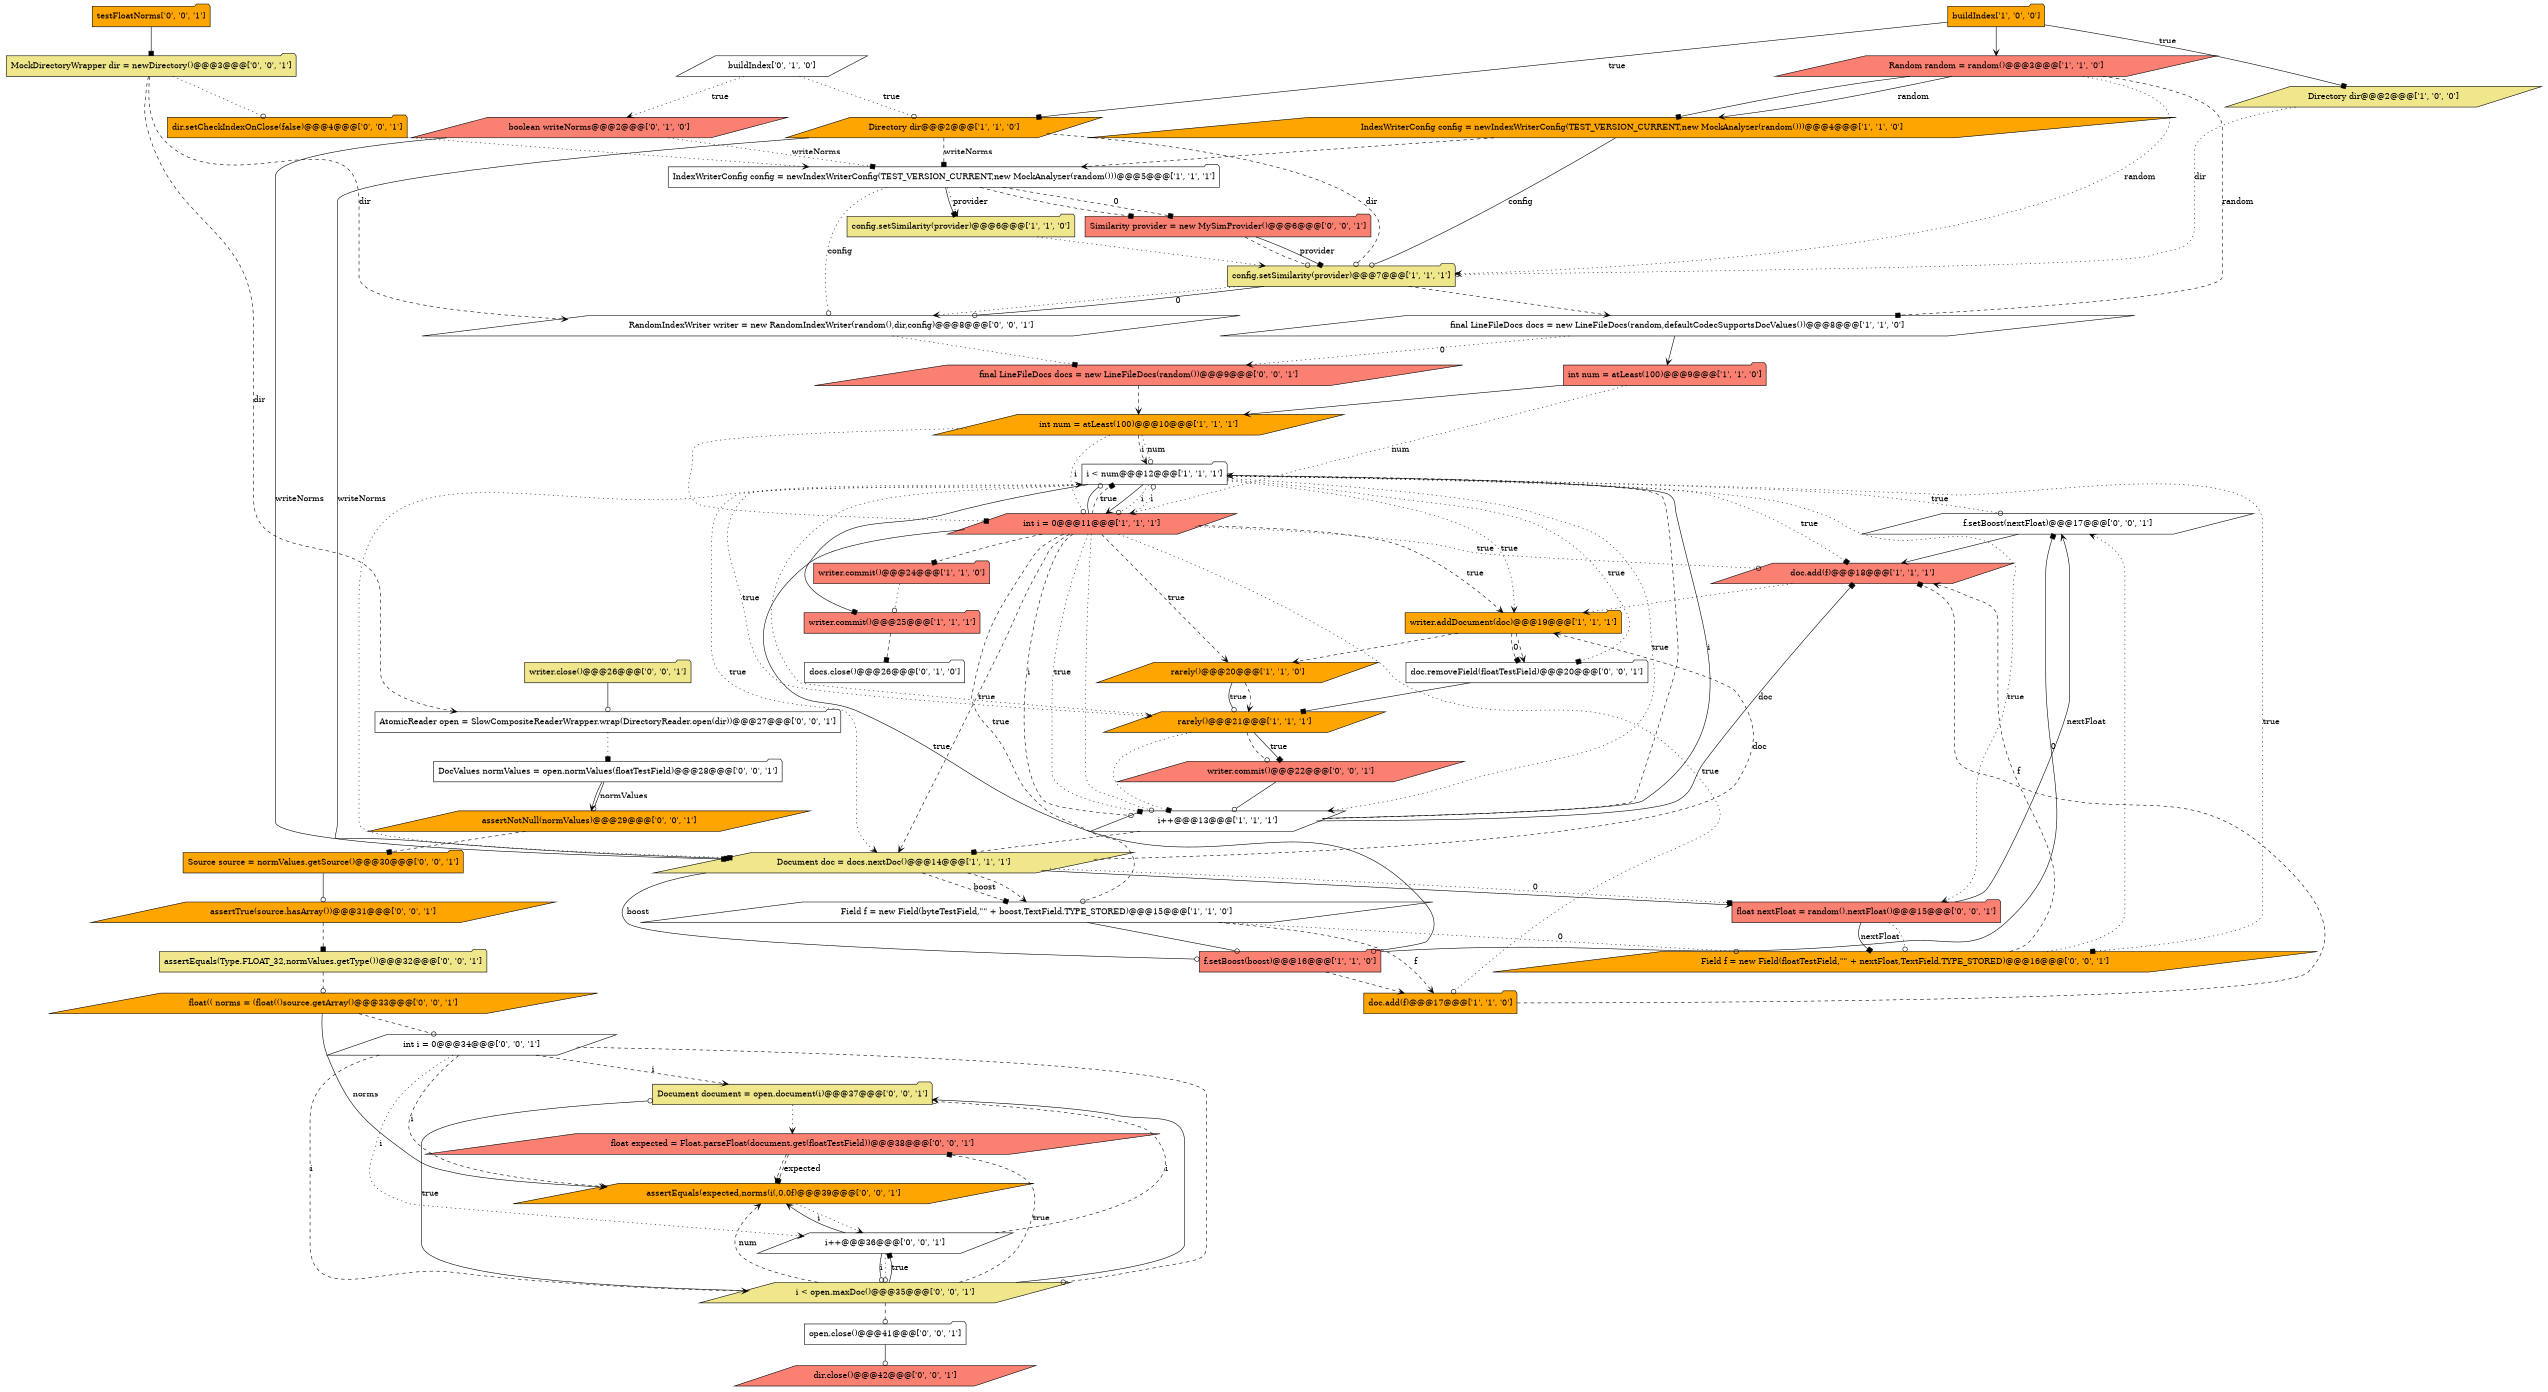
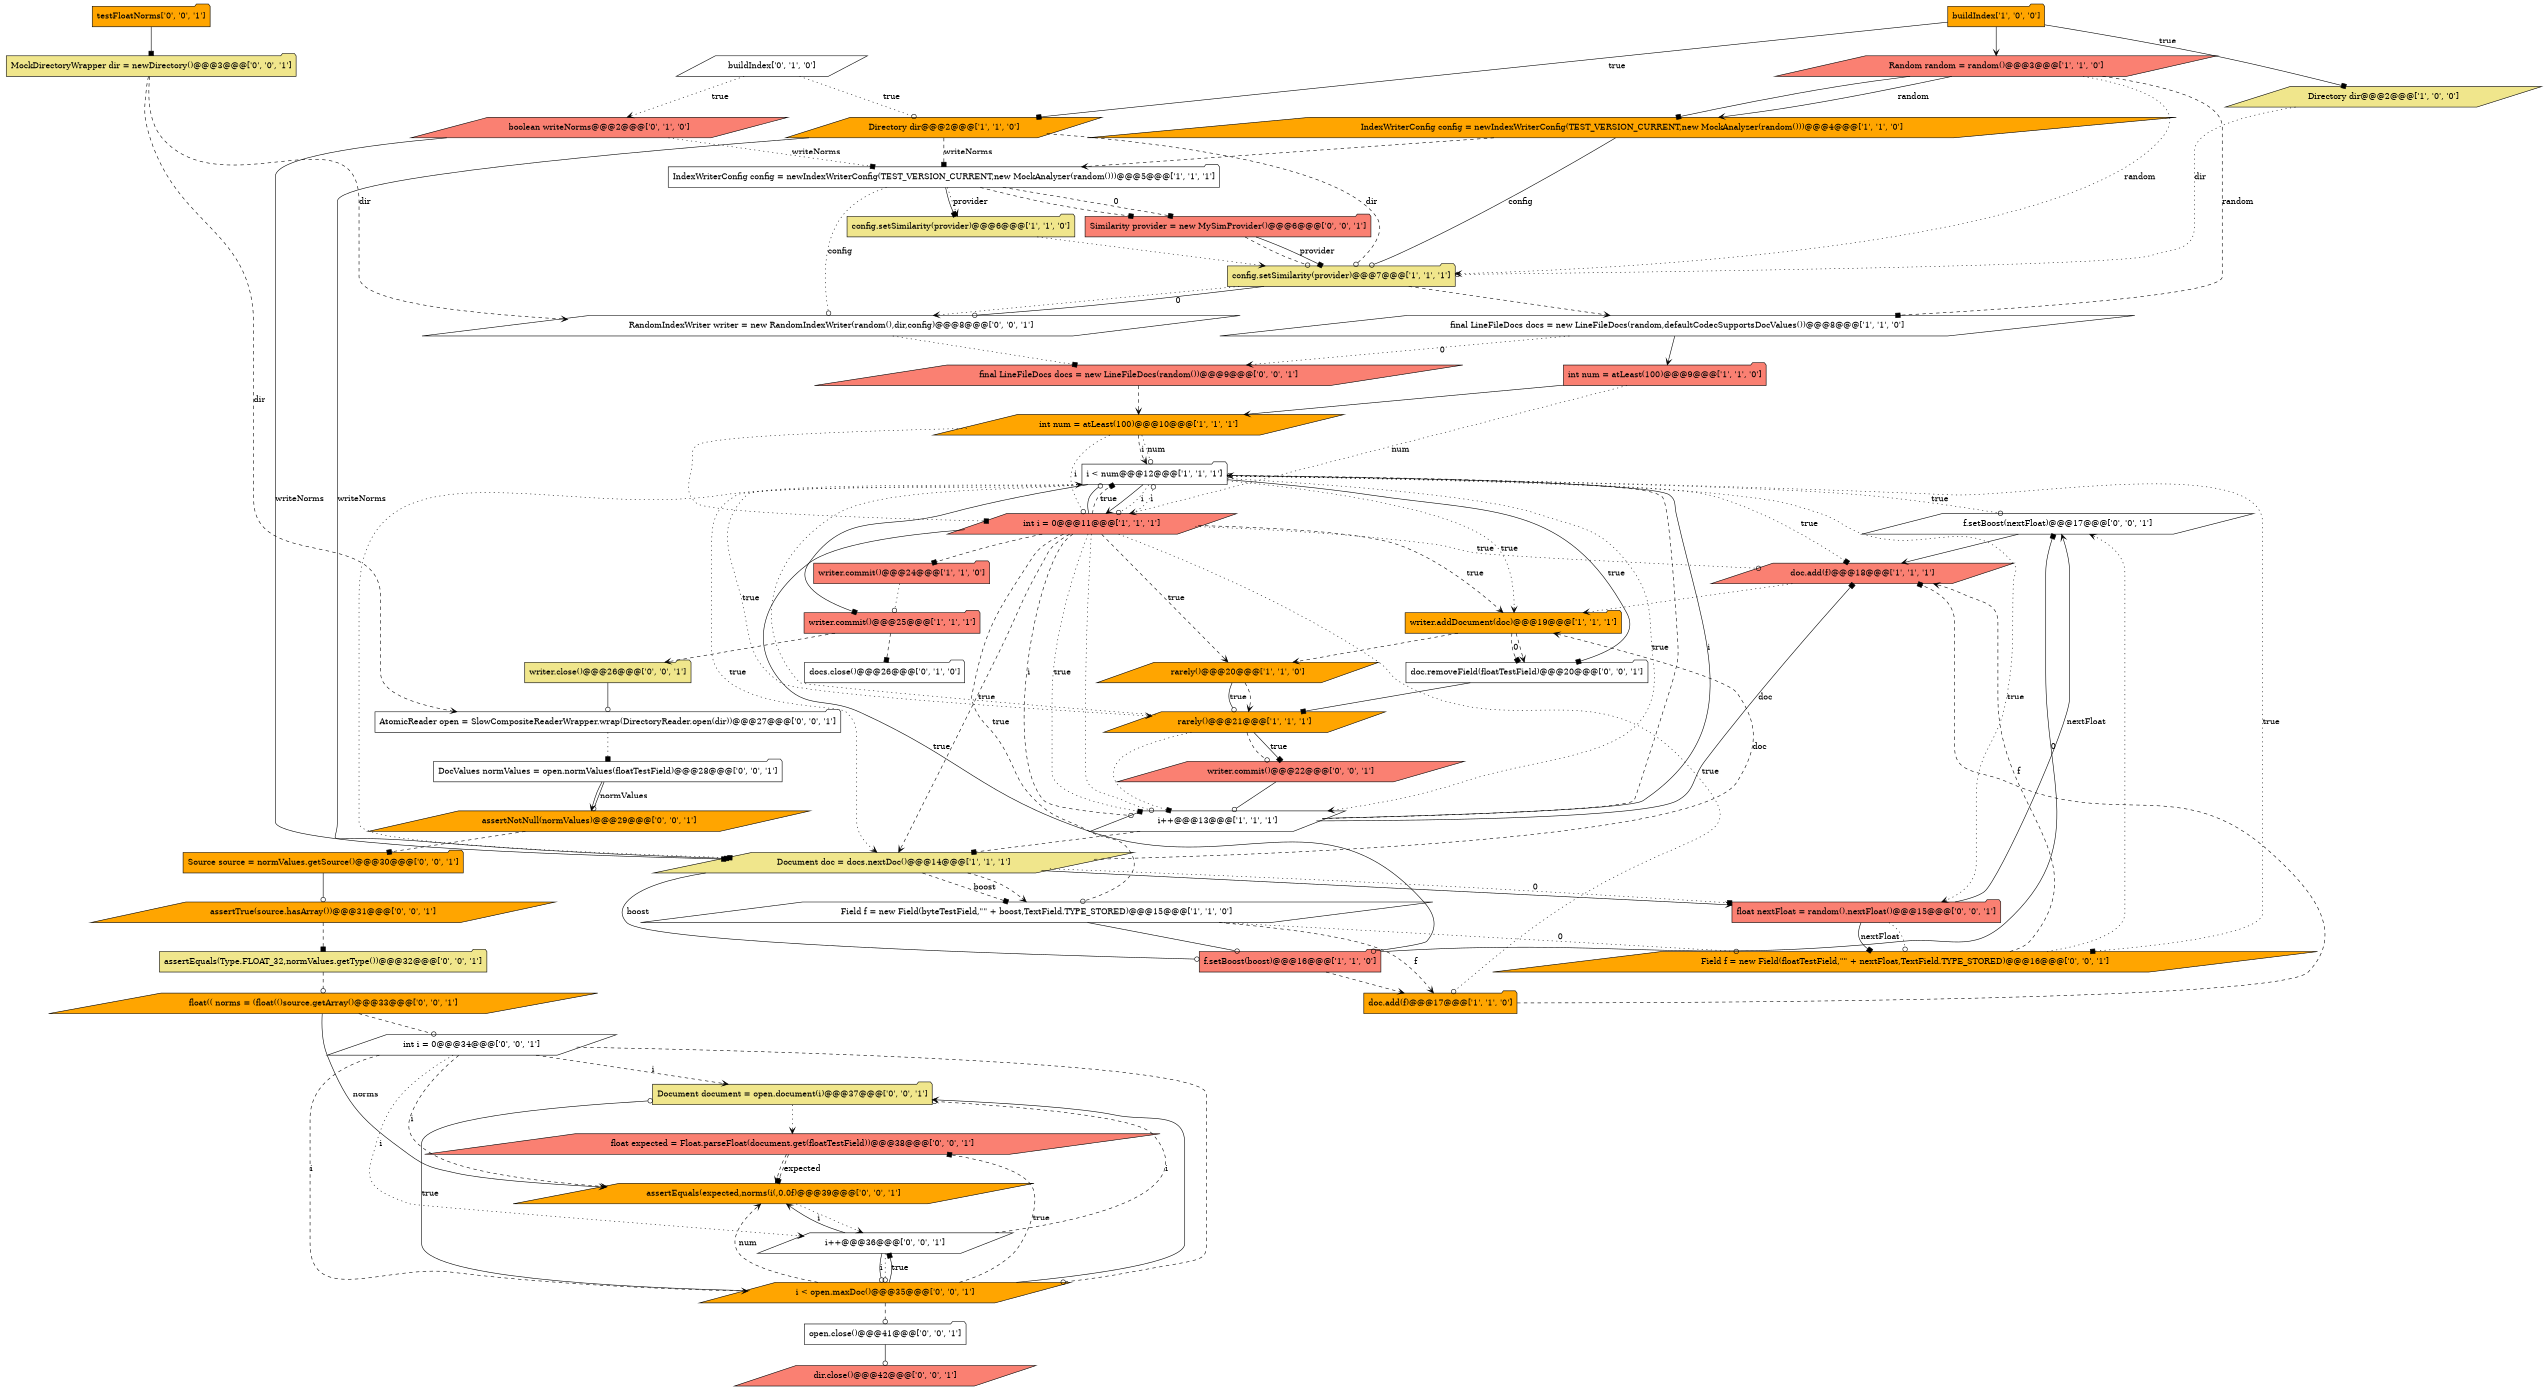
  digraph {
    node [fillcolor=orange shape=parallelogram style=filled]
    edge [arrowhead=vee style=dashed]
    n1 [fillcolor=khaki label="Document document = open.document(i)@@@37@@@['0', '0', '1']" shape=folder]
    n2 [fillcolor=salmon label="float expected = Float.parseFloat(document.get(floatTestField))@@@38@@@['0', '0', '1']"]
    n3 [label="assertEquals(expected,norms(i(,0.0f)@@@39@@@['0', '0', '1']"]
    n4 [fillcolor=khaki label="Directory dir@@@2@@@['1', '0', '0']"]
    n5 [fillcolor=khaki label="config.setSimilarity(provider)@@@7@@@['1', '1', '1']" shape=folder]
    n6 [fillcolor=white label="RandomIndexWriter writer = new RandomIndexWriter(random(),dir,config)@@@8@@@['0', '0', '1']"]
    n7 [fillcolor=white label="final LineFileDocs docs = new LineFileDocs(random,defaultCodecSupportsDocValues())@@@8@@@['1', '1', '0']"]
    n8 [fillcolor=salmon label="f.setBoost(boost)@@@16@@@['1', '1', '0']" shape=folder]
    n9 [label="doc.add(f)@@@17@@@['1', '1', '0']" shape=folder]
    n10 [fillcolor=white label="f.setBoost(nextFloat)@@@17@@@['0', '0', '1']"]
    n11 [fillcolor=salmon label="doc.add(f)@@@18@@@['1', '1', '1']"]
    n12 [fillcolor=white label="i++@@@13@@@['1', '1', '1']"]
    n13 [fillcolor=white label="i < num@@@12@@@['1', '1', '1']" shape=folder]
    n14 [fillcolor=khaki label="Document doc = docs.nextDoc()@@@14@@@['1', '1', '1']"]
    n15 [label="writer.addDocument(doc)@@@19@@@['1', '1', '1']" shape=folder]
    n16 [label="Field f = new Field(floatTestField,\"\" + nextFloat,TextField.TYPE_STORED)@@@16@@@['0', '0', '1']"]
    n17 [fillcolor=salmon label="int i = 0@@@11@@@['1', '1', '1']"]
    n18 [label="rarely()@@@21@@@['1', '1', '1']"]
    n19 [fillcolor=salmon label="float nextFloat = random().nextFloat()@@@15@@@['0', '0', '1']" shape=folder]
    n20 [fillcolor=white label="doc.removeField(floatTestField)@@@20@@@['0', '0', '1']" shape=folder]
    n21 [fillcolor=salmon label="writer.commit()@@@25@@@['1', '1', '1']" shape=folder]
    n22 [fillcolor=white label="Field f = new Field(byteTestField,\"\" + boost,TextField.TYPE_STORED)@@@15@@@['1', '1', '0']"]
    n23 [fillcolor=khaki label="MockDirectoryWrapper dir = newDirectory()@@@3@@@['0', '0', '1']" shape=folder]
    n24 [fillcolor=white label="AtomicReader open = SlowCompositeReaderWrapper.wrap(DirectoryReader.open(dir))@@@27@@@['0', '0', '1']" shape=folder]
-   n25 [label="dir.setCheckIndexOnClose(false)@@@4@@@['0', '0', '1']" shape=folder]
    n26 [fillcolor=salmon label="final LineFileDocs docs = new LineFileDocs(random())@@@9@@@['0', '0', '1']"]
    n27 [fillcolor=white label="DocValues normValues = open.normValues(floatTestField)@@@28@@@['0', '0', '1']" shape=folder]
    n28 [fillcolor=white label="IndexWriterConfig config = newIndexWriterConfig(TEST_VERSION_CURRENT,new MockAnalyzer(random()))@@@5@@@['1', '1', '1']" shape=folder]
    n29 [label="assertTrue(source.hasArray())@@@31@@@['0', '0', '1']"]
    n30 [fillcolor=khaki label="assertEquals(Type.FLOAT_32,normValues.getType())@@@32@@@['0', '0', '1']" shape=folder]
    n31 [label="float(( norms = (float(()source.getArray()@@@33@@@['0', '0', '1']"]
    n32 [fillcolor=salmon label="Random random = random()@@@3@@@['1', '1', '0']"]
    n33 [label="IndexWriterConfig config = newIndexWriterConfig(TEST_VERSION_CURRENT,new MockAnalyzer(random()))@@@4@@@['1', '1', '0']"]
    n34 [fillcolor=salmon label="int num = atLeast(100)@@@9@@@['1', '1', '0']" shape=folder]
    n35 [label="assertNotNull(normValues)@@@29@@@['0', '0', '1']"]
    n36 [label="Source source = normValues.getSource()@@@30@@@['0', '0', '1']" shape=folder]
    n37 [label="rarely()@@@20@@@['1', '1', '0']"]
    n38 [fillcolor=salmon label="writer.commit()@@@24@@@['1', '1', '0']" shape=folder]
    n39 [fillcolor=white label="int i = 0@@@34@@@['0', '0', '1']"]
-   n40 [fillcolor=khaki label="i < open.maxDoc()@@@35@@@['0', '0', '1']"]
+   n40 [label="i < open.maxDoc()@@@35@@@['0', '0', '1']"]
    n41 [fillcolor=white label="i++@@@36@@@['0', '0', '1']"]
    n42 [fillcolor=white label="open.close()@@@41@@@['0', '0', '1']" shape=folder]
    n43 [fillcolor=salmon label="boolean writeNorms@@@2@@@['0', '1', '0']"]
    n44 [fillcolor=khaki label="config.setSimilarity(provider)@@@6@@@['1', '1', '0']" shape=folder]
    n45 [fillcolor=salmon label="Similarity provider = new MySimProvider()@@@6@@@['0', '0', '1']" shape=folder]
    n46 [fillcolor=salmon label="writer.commit()@@@22@@@['0', '0', '1']"]
    n47 [label="int num = atLeast(100)@@@10@@@['1', '1', '1']"]
    n48 [fillcolor=salmon label="dir.close()@@@42@@@['0', '0', '1']"]
    n49 [label="Directory dir@@@2@@@['1', '1', '0']"]
    n50 [fillcolor=khaki label="writer.close()@@@26@@@['0', '0', '1']" shape=folder]
    n51 [fillcolor=white label="docs.close()@@@26@@@['0', '1', '0']" shape=folder]
    n52 [label="testFloatNorms['0', '0', '1']" shape=folder]
    n53 [label="buildIndex['1', '0', '0']" shape=folder]
    n54 [fillcolor=white label="buildIndex['0', '1', '0']"]
    n1 -> n2 [style=dotted]
    n2 -> n3 [arrowhead=box label=expected]
    n2 -> n3
    n3 -> n41 [style=dotted]
    n4 -> n5 [arrowhead=odot label=dir style=dotted]
    n5 -> n6 [style=dotted]
    n5 -> n6 [arrowhead=odot label=0 style=solid]
    n5 -> n7
    n6 -> n26 [arrowhead=box style=dotted]
    n7 -> n26 [label=0 style=dotted]
    n7 -> n34 [style=solid]
    n8 -> n9
    n8 -> n10 [arrowhead=box label=0 style=solid]
    n9 -> n11 [arrowhead=box]
    n10 -> n11 [style=solid]
    n11 -> n15 [style=dotted]
    n12 -> n11 [arrowhead=box label=doc style=solid]
    n12 -> n13 [arrowhead=odot]
    n12 -> n13 [label=i style=solid]
    n12 -> n14 [arrowhead=box]
    n13 -> n10 [arrowhead=odot label=true style=dotted]
    n13 -> n11 [arrowhead=box label=true style=dotted]
    n13 -> n12 [label=true style=dotted]
    n13 -> n14 [label=true style=dotted]
    n13 -> n14 [arrowhead=box style=dotted]
    n13 -> n15 [label=true style=dotted]
    n13 -> n16 [arrowhead=box label=true style=dotted]
    n13 -> n17 [style=solid]
    n13 -> n17 [arrowhead=odot label=i style=dotted]
    n13 -> n18 [label=true style=dotted]
    n13 -> n19 [label=true style=dotted]
-   n13 -> n20 [arrowhead=box label=true style=dotted]
+   n13 -> n20 [arrowhead=box label=true style=solid]
    n13 -> n21 [arrowhead=box style=solid]
    n14 -> n8 [arrowhead=odot label=boost style=solid]
    n14 -> n15 [label=doc]
    n14 -> n19 [style=solid]
    n14 -> n19 [arrowhead=box label=0 style=dotted]
    n14 -> n22 [arrowhead=box label=boost]
    n14 -> n22
    n15 -> n20 [arrowhead=box label=0]
    n15 -> n20
    n15 -> n37
    n16 -> n10 [style=dotted]
    n16 -> n11 [label=f]
    n17 -> n8 [arrowhead=odot label=true style=solid]
    n17 -> n9 [arrowhead=odot label=true style=dotted]
    n17 -> n11 [arrowhead=odot label=true style=dotted]
    n17 -> n12 [arrowhead=odot style=dotted]
    n17 -> n12 [arrowhead=odot label=i]
    n17 -> n12 [arrowhead=box label=true style=dotted]
    n17 -> n13 [arrowhead=odot label=i style=dotted]
    n17 -> n13 [arrowhead=odot style=solid]
    n17 -> n13 [arrowhead=box label=true]
    n17 -> n14 [label=true]
    n17 -> n15 [label=true]
    n17 -> n22 [arrowhead=odot label=true]
    n17 -> n37 [label=true]
    n17 -> n38 [arrowhead=box]
    n18 -> n12 [arrowhead=box style=dotted]
    n18 -> n13 [style=dotted]
    n18 -> n46 [arrowhead=odot]
    n18 -> n46 [arrowhead=box label=true style=solid]
    n19 -> n10 [label=nextFloat style=solid]
    n19 -> n16 [arrowhead=box label=nextFloat style=solid]
    n19 -> n16 [arrowhead=odot style=dotted]
    n20 -> n18 [arrowhead=box style=solid]
+   n21 -> n50
    n21 -> n51 [arrowhead=box]
    n22 -> n8 [arrowhead=odot style=solid]
    n22 -> n9 [label=f]
    n22 -> n16 [arrowhead=odot label=0 style=dotted]
    n23 -> n6 [label=dir]
    n23 -> n24 [label=dir]
-   n23 -> n25 [arrowhead=odot style=dotted]
    n24 -> n27 [arrowhead=box style=dotted]
-   n25 -> n28 [style=dotted]
    n26 -> n47
    n27 -> n35 [style=solid]
    n27 -> n35 [arrowhead=odot label=normValues style=solid]
    n28 -> n6 [arrowhead=odot label=config style=dotted]
    n28 -> n44 [label=provider style=dotted]
    n28 -> n44 [arrowhead=box style=solid]
    n28 -> n45 [arrowhead=box label=0]
    n28 -> n45 [arrowhead=box]
    n29 -> n30 [arrowhead=box]
    n30 -> n31 [arrowhead=odot]
    n31 -> n3 [label=norms style=solid]
    n31 -> n39 [arrowhead=odot]
    n32 -> n5 [label=random style=dotted]
    n32 -> n7 [arrowhead=box label=random]
    n32 -> n33 [arrowhead=box style=solid]
    n32 -> n33 [label=random style=solid]
    n33 -> n5 [arrowhead=odot label=config style=solid]
    n33 -> n28
    n34 -> n17 [label=num style=dotted]
    n34 -> n47 [style=solid]
    n35 -> n36 [arrowhead=box]
    n36 -> n29 [arrowhead=odot style=solid]
    n37 -> n18
    n37 -> n18 [arrowhead=odot label=true style=solid]
    n38 -> n21 [arrowhead=odot style=dotted]
    n39 -> n1 [label=i]
    n39 -> n3 [label=i]
    n39 -> n40 [arrowhead=odot]
    n39 -> n40 [label=i]
    n39 -> n41 [label=i style=dotted]
    n40 -> n1 [arrowhead=odot label=true style=solid]
    n40 -> n1 [style=solid]
    n40 -> n2 [arrowhead=box label=true]
    n40 -> n3 [label=num]
    n40 -> n41 [arrowhead=box label=true style=solid]
    n40 -> n42 [arrowhead=odot]
    n41 -> n1 [arrowhead=odot label=i]
    n41 -> n3 [label=i style=solid]
    n41 -> n40 [arrowhead=odot style=dotted]
    n41 -> n40 [arrowhead=odot label=i style=solid]
    n42 -> n48 [arrowhead=odot style=solid]
    n43 -> n14 [arrowhead=box label=writeNorms style=solid]
    n43 -> n28 [arrowhead=box label=writeNorms style=dotted]
    n44 -> n5 [style=dotted]
    n45 -> n5 [arrowhead=odot]
    n45 -> n5 [arrowhead=box label=provider style=solid]
    n46 -> n12 [arrowhead=odot style=solid]
    n47 -> n13 [label=i]
    n47 -> n13 [arrowhead=odot label=num style=dotted]
    n47 -> n17 [arrowhead=box style=dotted]
    n47 -> n17 [arrowhead=odot label=i style=dotted]
    n49 -> n5 [arrowhead=odot label=dir]
    n49 -> n14 [arrowhead=box label=writeNorms style=solid]
    n49 -> n28 [arrowhead=box label=writeNorms]
    n50 -> n24 [arrowhead=odot style=solid]
    n52 -> n23 [arrowhead=box style=solid]
    n53 -> n4 [arrowhead=box label=true style=solid]
    n53 -> n32 [style=solid]
    n53 -> n49 [arrowhead=box label=true style=solid]
    n54 -> n43 [label=true style=dotted]
    n54 -> n49 [arrowhead=odot label=true style=dotted]
  }
